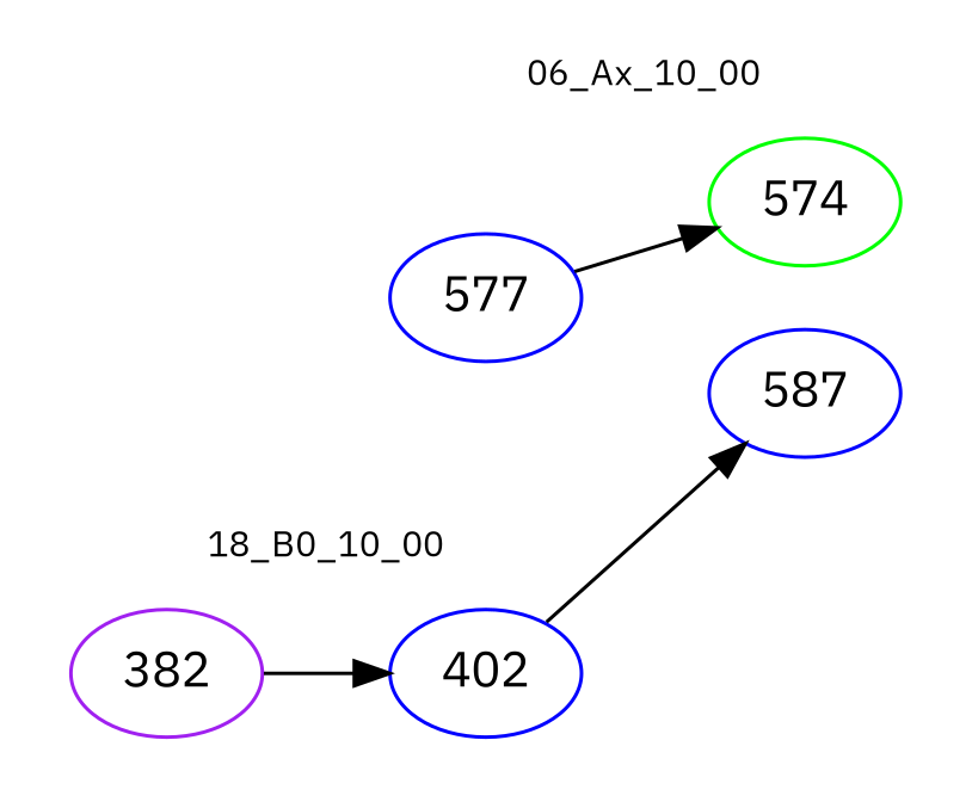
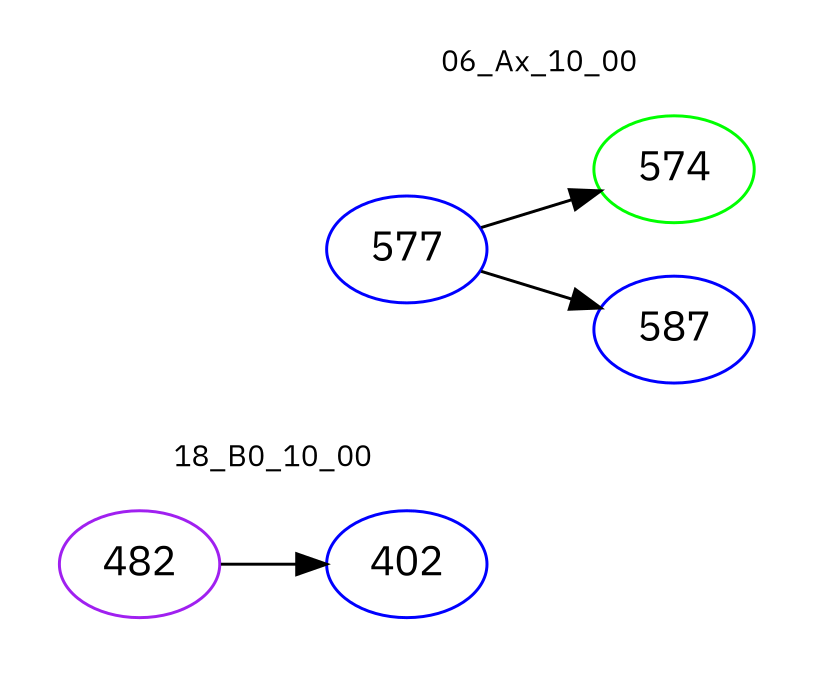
  digraph {
    fontname="IBM Plex Sans"
    rankdir=LR
    node [color=blue fontname="IBM Plex Sans"]
    edge [color=black fontname="IBM Plex Sans"]
    n1 [label=577]
    n2 [color=green label=574]
    n3 [label=587]
-   n4 [color=purple label=382]
+   n4 [color=purple label=482]
    n5 [label=402]
    subgraph cluster_1 {
      color=white
      fontsize=10
      label="06_Ax_10_00"
      n1
      n2
      n3
    }
    subgraph cluster_2 {
      color=white
      fontsize=10
      label="18_B0_10_00"
      n4
      n5
    }
    n1 -> n2
-   n5 -> n3
+   n1 -> n3
    n4 -> n5
  }
